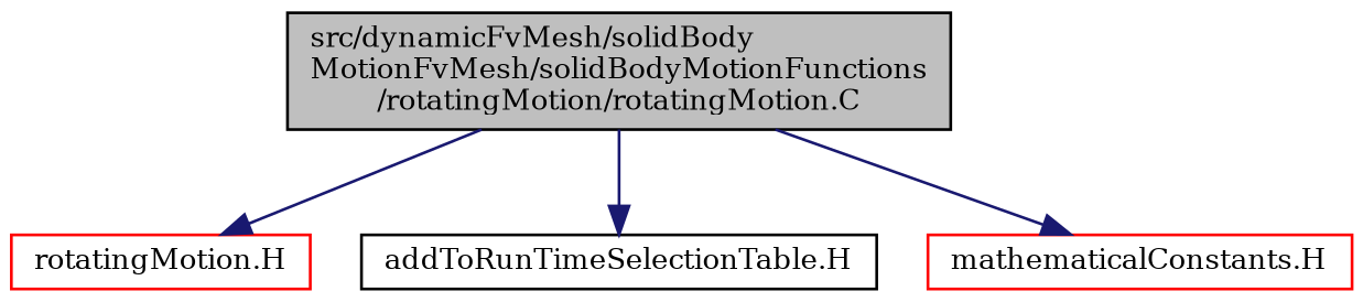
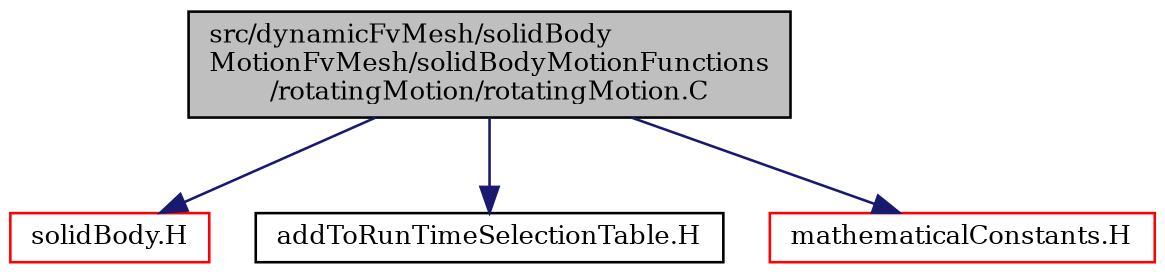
  digraph {
    fontname="DejaVu Serif"
    node [color=black fontname="DejaVu Serif" fontsize=10 shape=record]
    edge [color=midnightblue fontname="DejaVu Serif" fontsize=10 labelfontname=FreeSans labelfontsize=10 style=solid]
    n1 [fillcolor=grey75 fontcolor=black height=0.2 label="src/dynamicFvMesh/solidBody\lMotionFvMesh/solidBodyMotionFunctions\l/rotatingMotion/rotatingMotion.C" style=filled width=0.4]
-   n2 [color=red height=0.2 label="rotatingMotion.H" width=0.4]
+   n2 [color=red height=0.2 label="solidBody.H" width=0.4]
    n3 [height=0.2 label="addToRunTimeSelectionTable.H" width=0.4]
    n4 [color=red height=0.2 label="mathematicalConstants.H" width=0.4]
    n1 -> n2
    n1 -> n3
    n1 -> n4
  }
